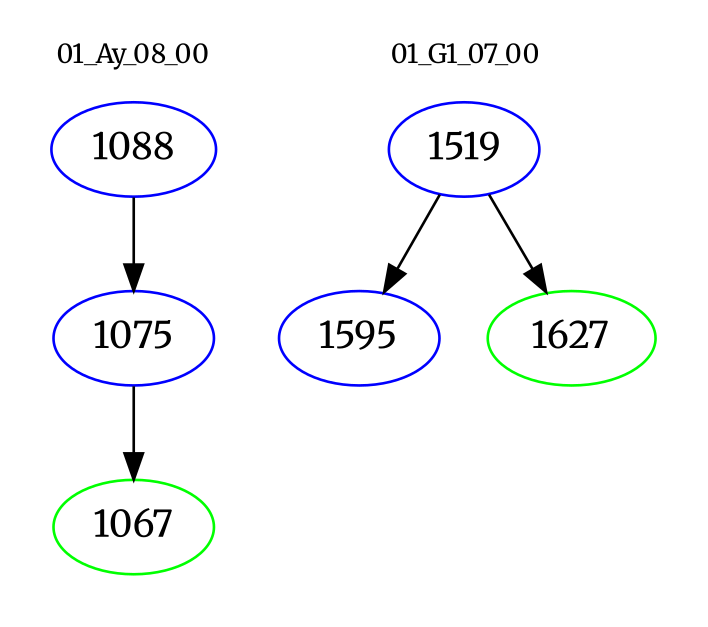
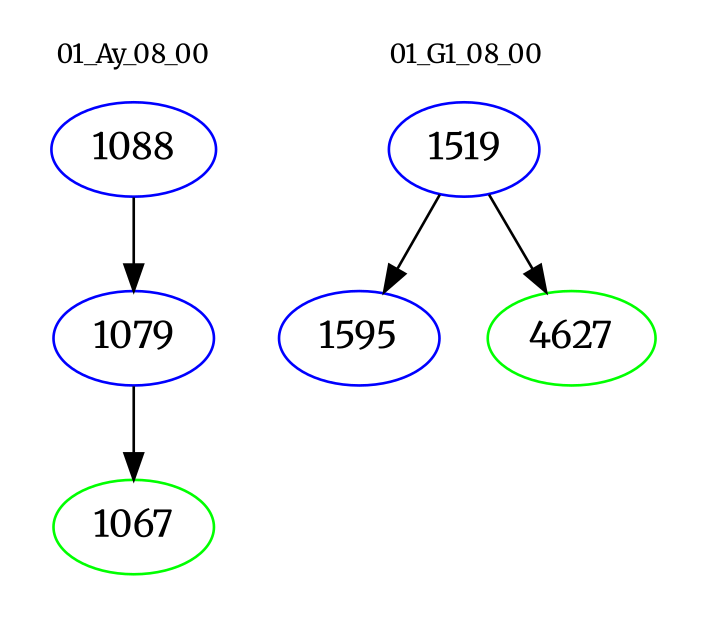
  digraph {
    fontname=Merriweather
    node [color=blue fontname=Merriweather]
    edge [color=black fontname=Merriweather]
-   n1 [label=1075]
+   n1 [label=1079]
    n2 [color=green label=1067]
    n3 [label=1088]
    n4 [label=1519]
    n5 [label=1595]
-   n6 [color=green label=1627]
+   n6 [color=green label=4627]
    subgraph cluster_1 {
      color=white
      fontsize=10
      label="01_Ay_08_00"
      n1
      n2
      n3
    }
    subgraph cluster_2 {
      color=white
      fontsize=10
-     label="01_G1_07_00"
+     label="01_G1_08_00"
      n4
      n5
      n6
    }
    n1 -> n2
    n3 -> n1
    n4 -> n5
    n4 -> n6
  }
